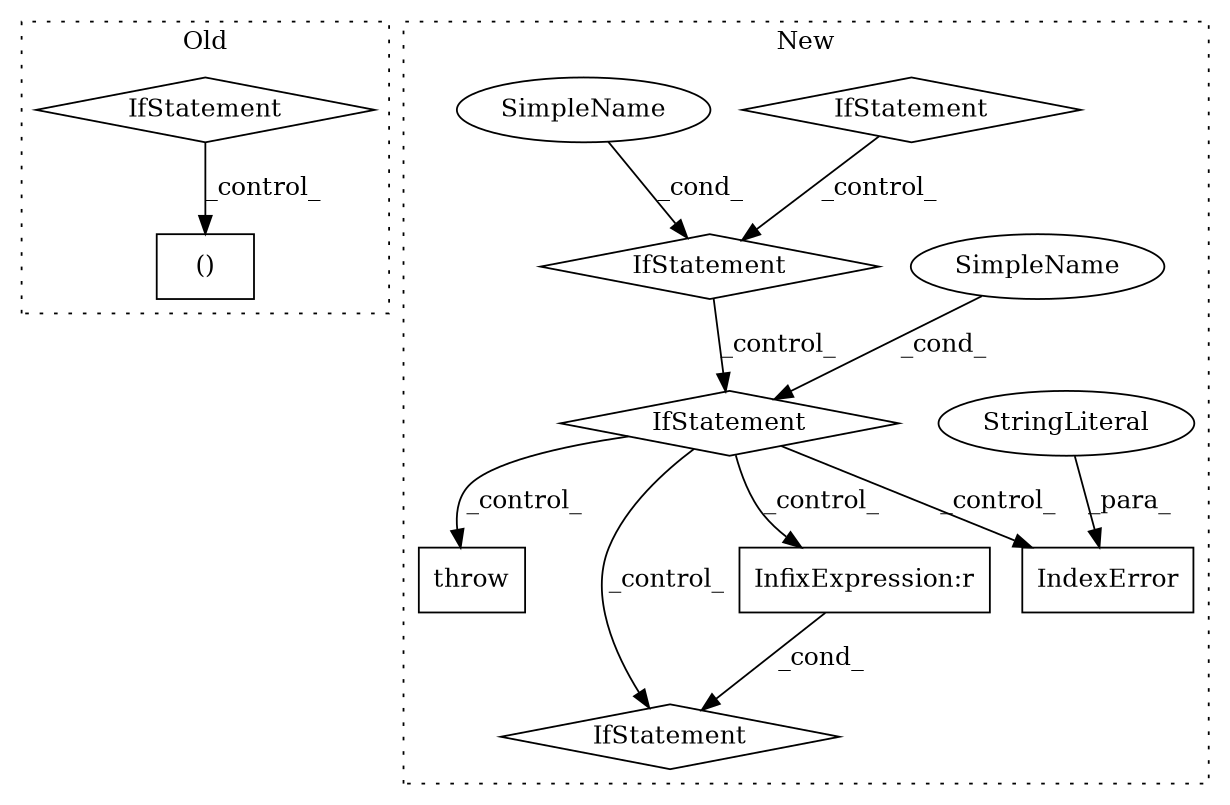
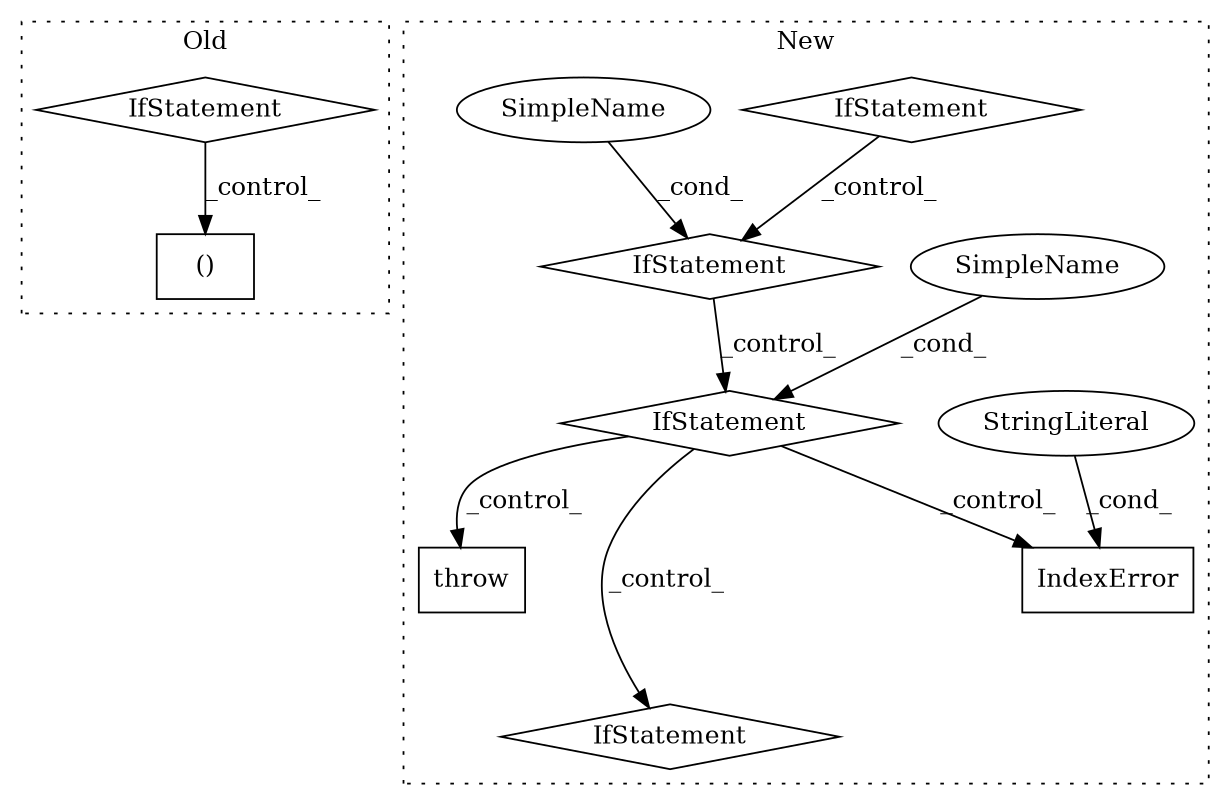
  digraph {
    node [a=25 l="4,2" shape=diamond]
    n1 [label=IfStatement s="988,1007"]
    n2 [a=106 l=33 label="()" s=1024 shape=box]
    n3 [a=32 l="11,1" label=IndexError s="1571,1626" shape=box]
    n4 [a=53 l=6 label=throw s=1565 shape=box]
    n5 [label=IfStatement s="1217,1267"]
    n6 [a=42 label=SimpleName shape=ellipse l=""]
    n7 [label=IfStatement s="1440,1459"]
    n8 [a=45 l=44 label=StringLiteral s=1582 shape=ellipse]
    n9 [label=IfStatement s="960,985"]
    n10 [a=42 label=SimpleName shape=ellipse l=""]
    n11 [label=IfStatement s="1040,1067"]
-   n12 [a=27 l=4 label="InfixExpression:r" s=1454 shape=box]
    subgraph cluster_1 {
      label=Old
      style=dotted
      n1
      n2
    }
    subgraph cluster_2 {
      label=New
      style=dotted
      n3
      n4
      n5
      n6
      n7
      n8
      n9
      n10
      n11
-     n12
    }
    n1 -> n2 [label=_control_]
    n5 -> n3 [label=_control_]
    n5 -> n4 [label=_control_]
    n5 -> n7 [label=_control_]
-   n5 -> n12 [label=_control_]
    n6 -> n5 [label=_cond_]
-   n8 -> n3 [label=_para_]
+   n8 -> n3 [label=_cond_]
    n9 -> n11 [label=_control_]
    n10 -> n11 [label=_cond_]
    n11 -> n5 [label=_control_]
-   n12 -> n7 [label=_cond_]
  }
